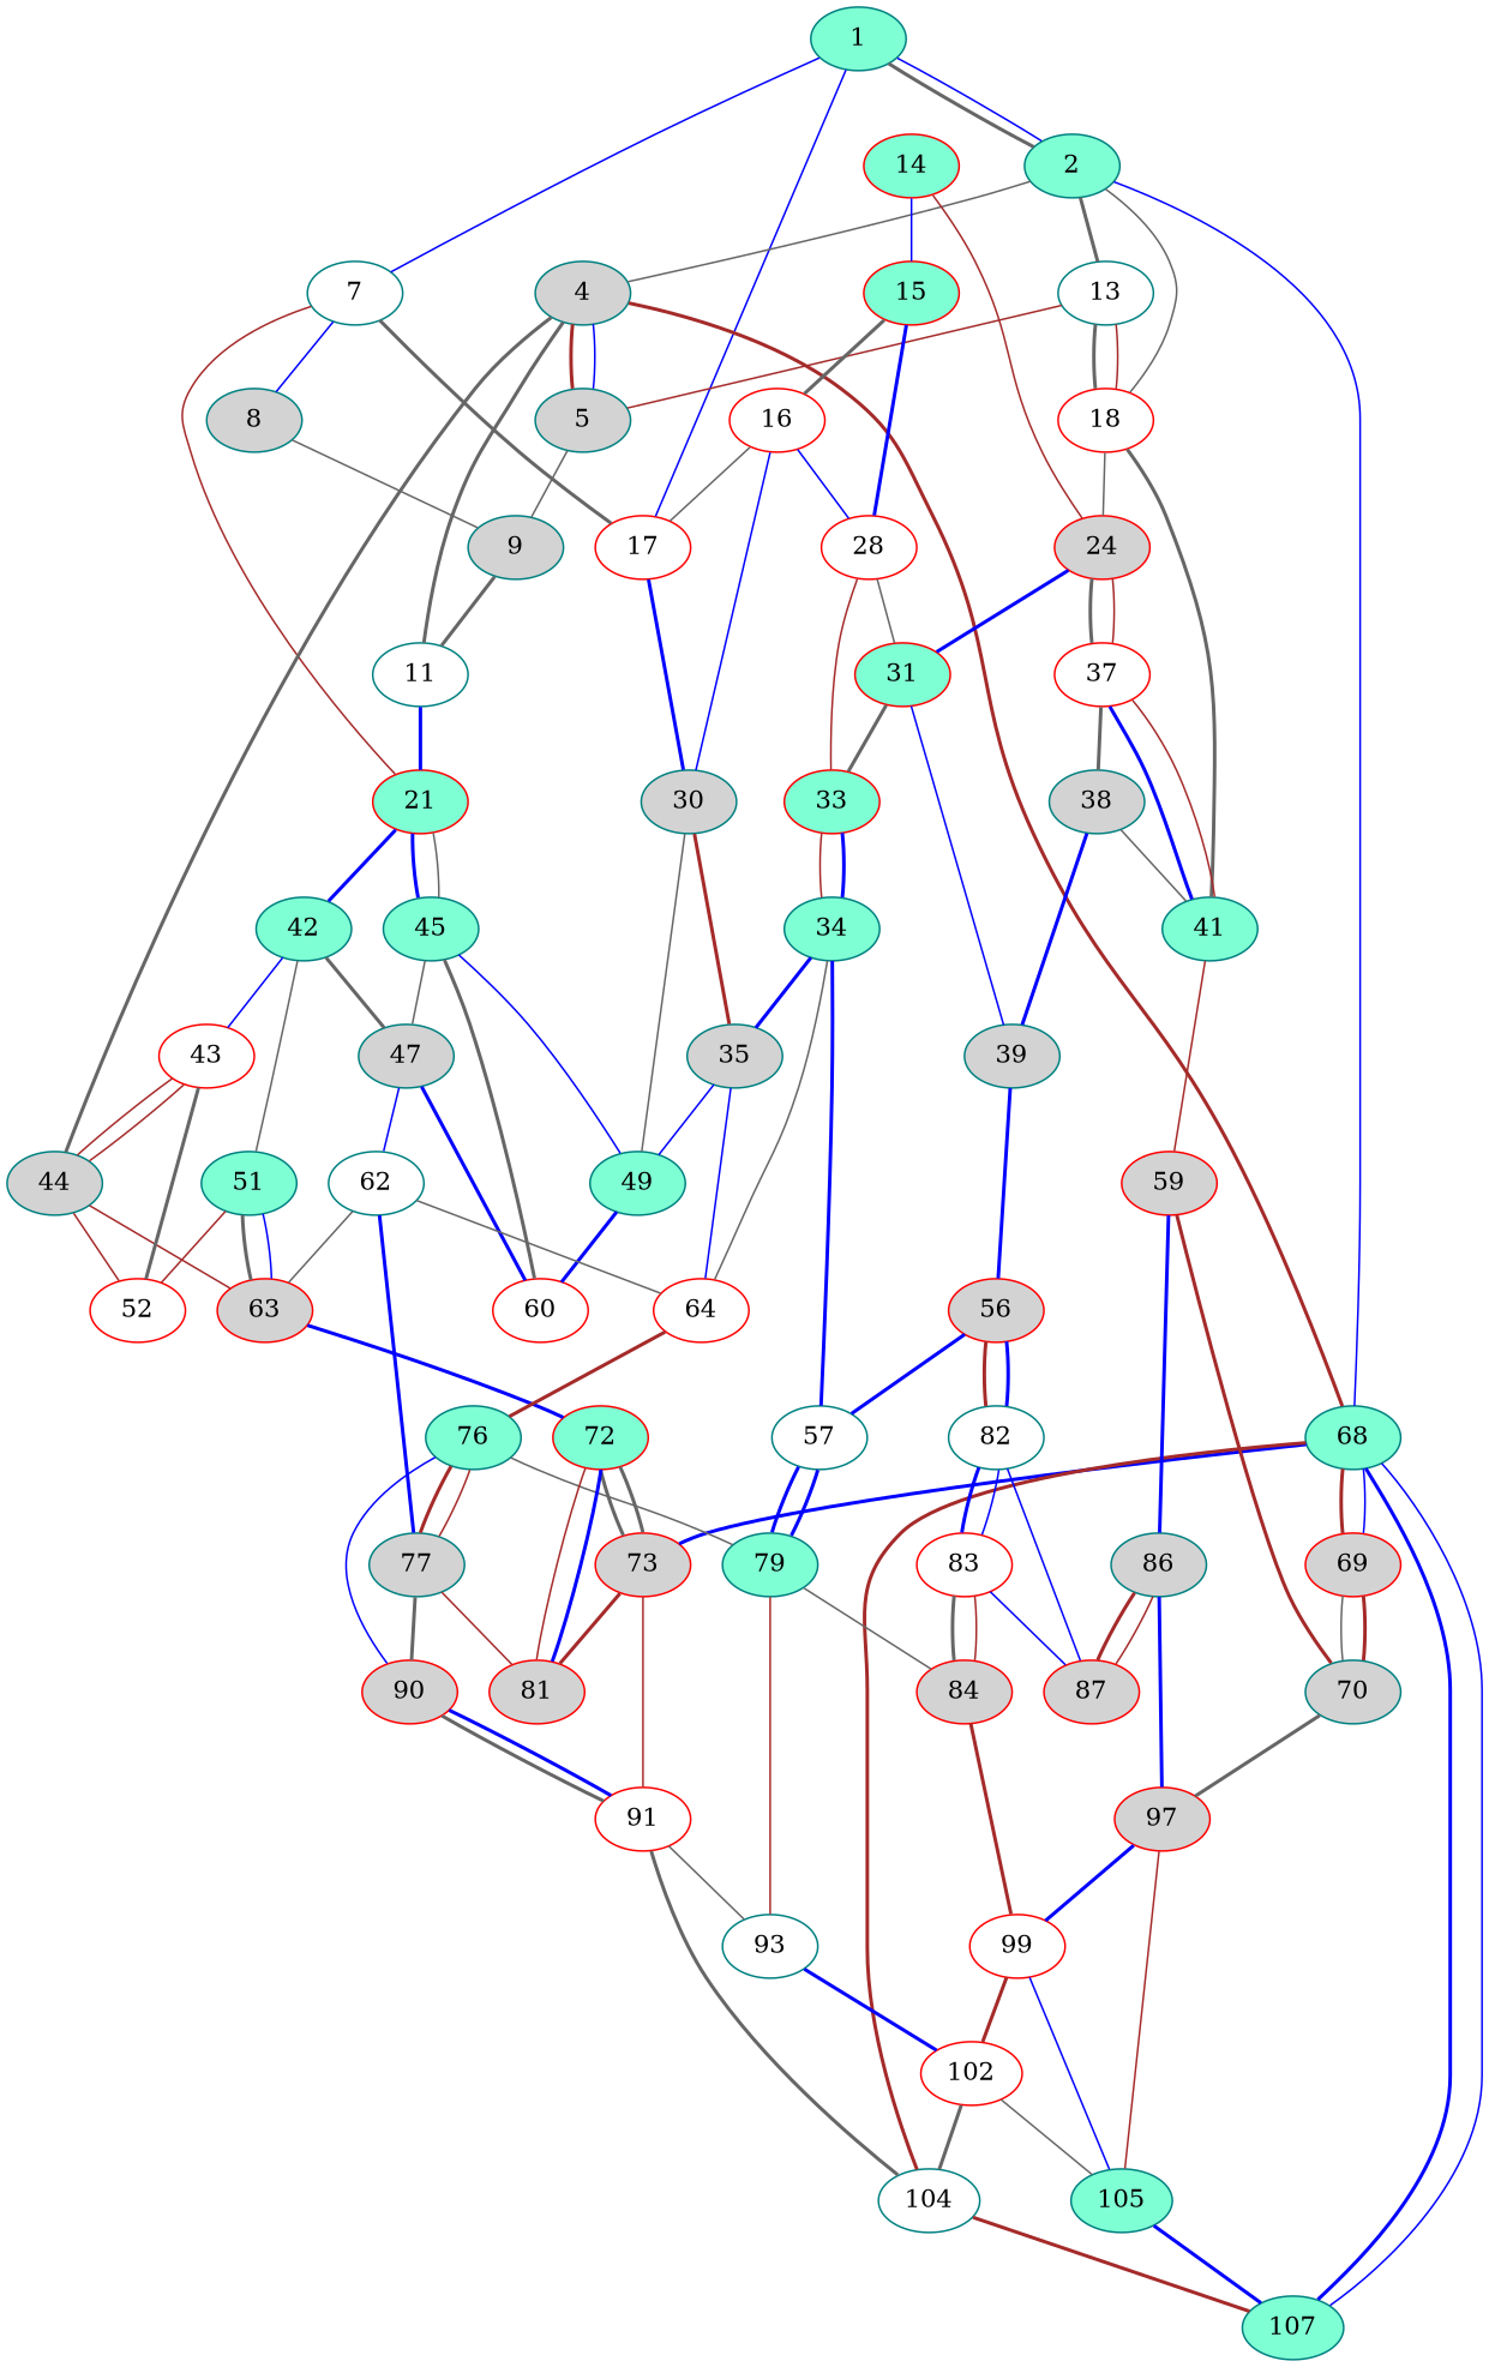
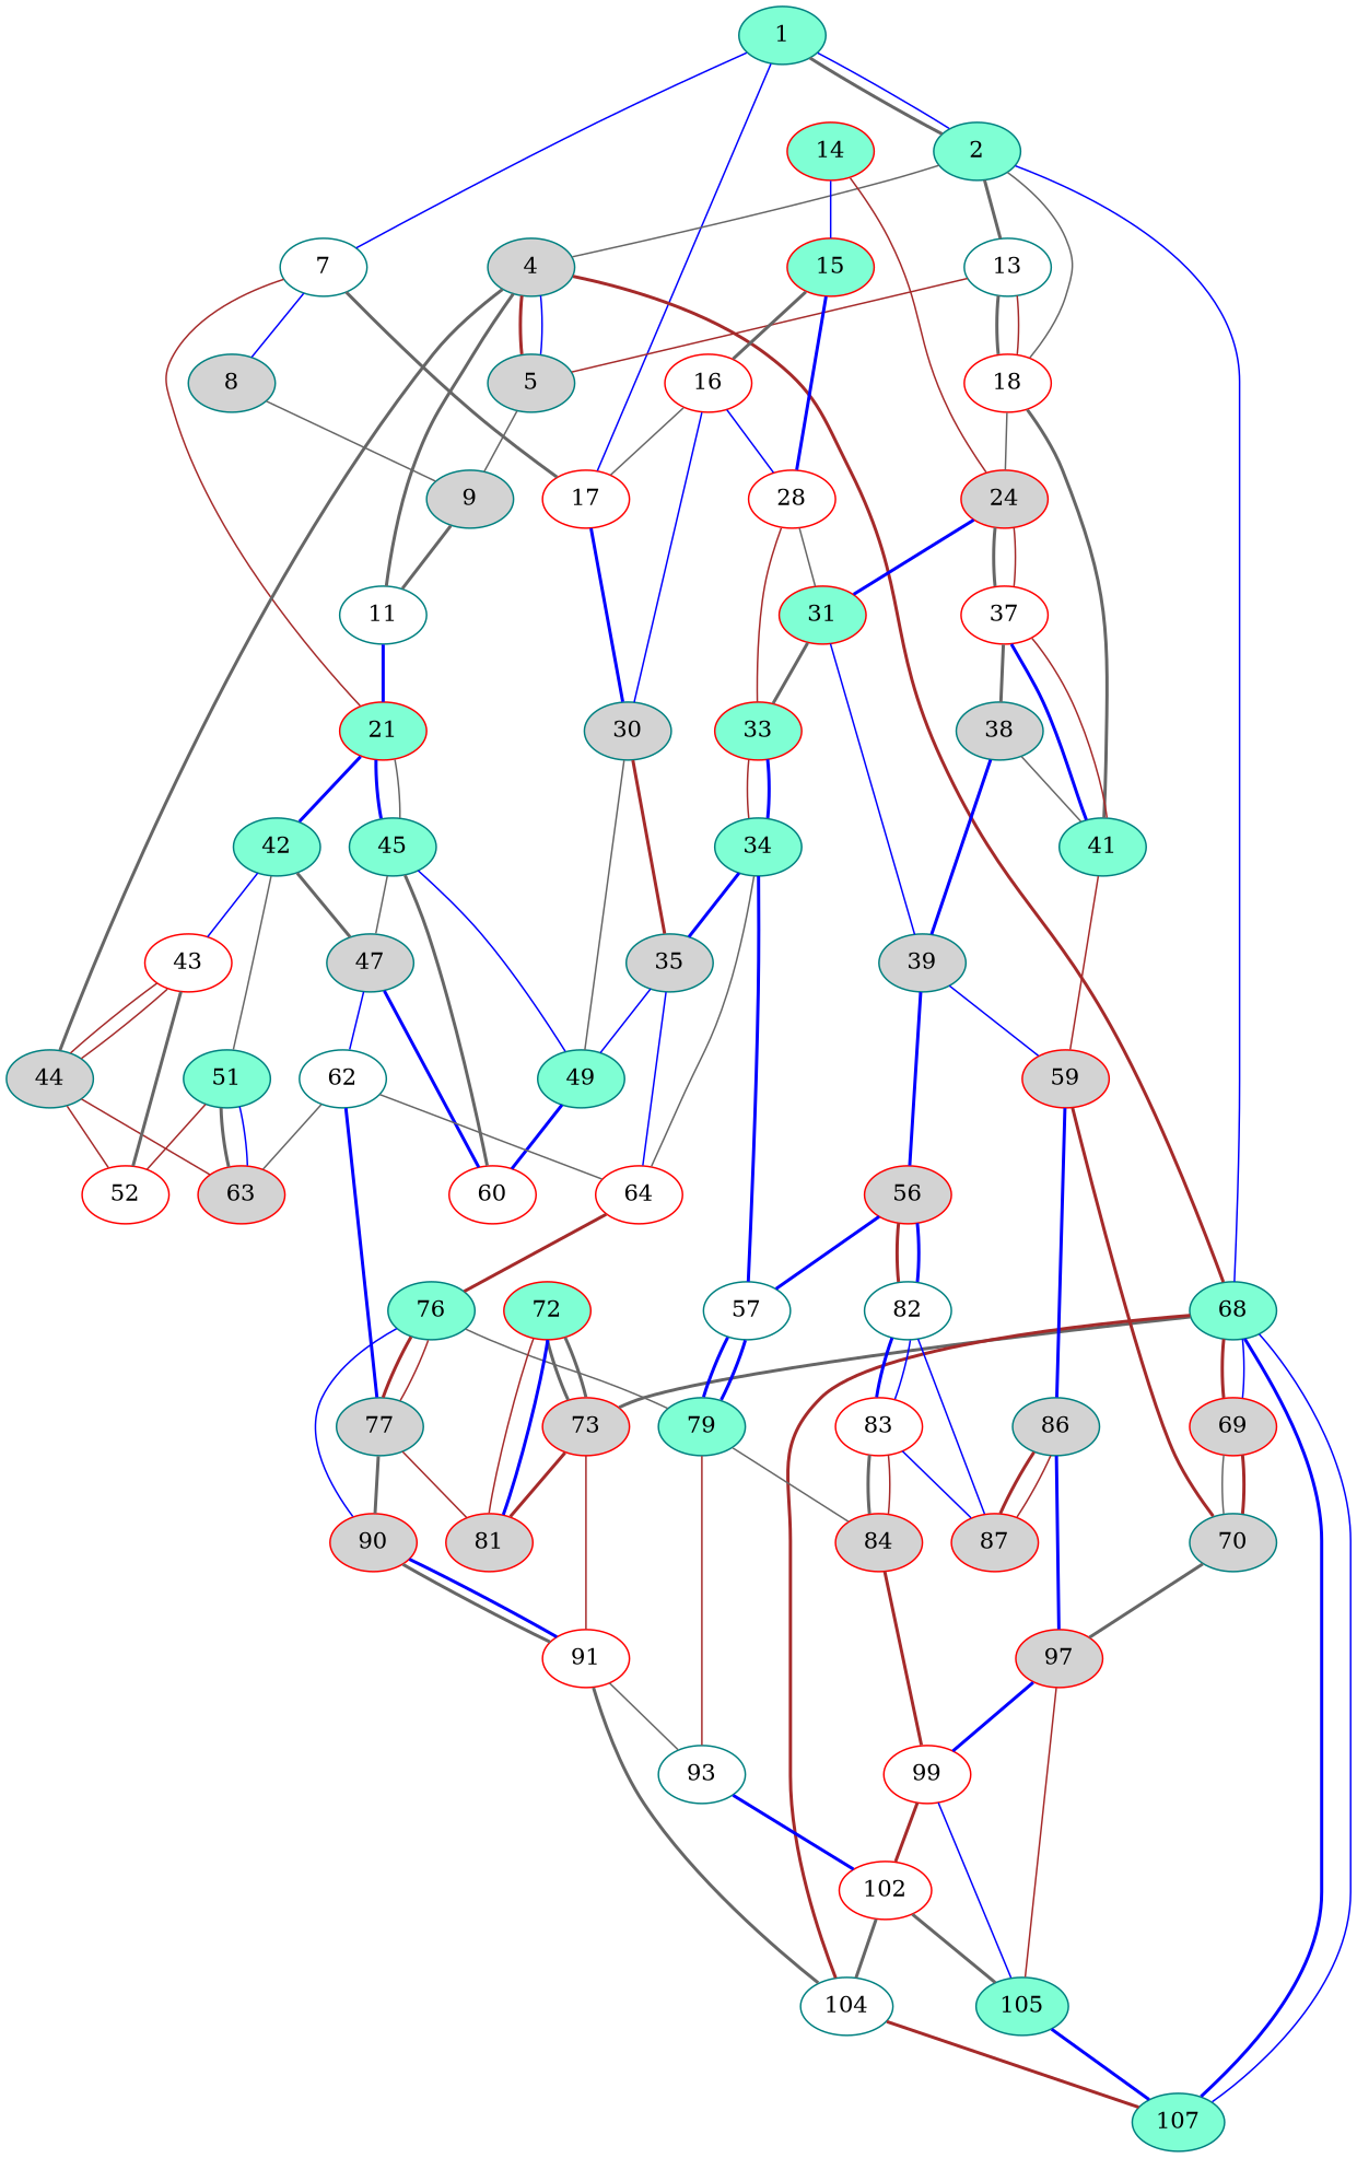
  graph {
    node [color=teal fillcolor=lightgrey style=filled]
    edge [color=blue style=bold]
    1 [fillcolor=aquamarine super="+6"]
    2 [fillcolor=aquamarine super="+3"]
    7 [fillcolor=white super="+20"]
    17 [color=red fillcolor=white super="+23"]
    4 [super="+12"]
    13 [fillcolor=white]
    18 [color=red fillcolor=white super="+19"]
    68 [fillcolor=aquamarine super="+74"]
    8
    21 [color=red fillcolor=aquamarine super="+22"]
    30 [super="+36"]
    5
    11 [fillcolor=white]
    44 [super="+66"]
    24 [color=red super="+25"]
    41 [fillcolor=aquamarine super="+50"]
    69 [color=red]
    73 [color=red super="+92"]
    104 [fillcolor=white super="+108"]
    107 [fillcolor=aquamarine]
    9 [super="+10"]
    52 [color=red fillcolor=white]
    63 [color=red super="+67"]
    42 [fillcolor=aquamarine super="+48"]
    45 [fillcolor=aquamarine super="+46"]
    14 [color=red fillcolor=aquamarine super="+26"]
    15 [color=red fillcolor=aquamarine super="+27"]
    16 [color=red fillcolor=white super="+29"]
    28 [color=red fillcolor=white super="+32"]
    31 [color=red fillcolor=aquamarine super="+40"]
    37 [color=red fillcolor=white]
    33 [color=red fillcolor=aquamarine]
    35 [super="+53"]
    49 [fillcolor=aquamarine super="+54"]
    59 [color=red super="+71"]
    43 [color=red fillcolor=white]
    47 [super="+61"]
    51 [fillcolor=aquamarine]
    60 [color=red fillcolor=white]
    39 [super="+55"]
    38
    34 [fillcolor=aquamarine super="+58"]
    64 [color=red fillcolor=white super="+65"]
    56 [color=red]
    57 [fillcolor=white]
    79 [fillcolor=aquamarine super="+85"]
    76 [fillcolor=aquamarine super="+80"]
    82 [fillcolor=white]
    70 [super="+100"]
    86 [super="+96"]
    62 [fillcolor=white super="+75"]
    72 [color=red fillcolor=aquamarine]
    77 [super="+78"]
    83 [color=red fillcolor=white super="+89"]
    87 [color=red super="+88"]
    84 [color=red super="+95"]
    93 [fillcolor=white]
    97 [color=red super="+98"]
    81 [color=red]
    90 [color=red]
    91 [color=red fillcolor=white super="+94"]
    99 [color=red fillcolor=white super="+101"]
    105 [fillcolor=aquamarine super="+106"]
    102 [color=red fillcolor=white super="+103"]
    1 -- 2 [color=gray40]
    1 -- 2 [style=solid]
    1 -- 7 [style=solid]
    1 -- 17 [style=solid]
    2 -- 4 [color=gray40 style=solid]
    2 -- 13 [color=gray40]
    2 -- 18 [color=gray40 style=solid]
    2 -- 68 [style=solid]
    7 -- 17 [color=gray40]
    7 -- 8 [style=solid]
    7 -- 21 [color=brown style=solid]
    17 -- 30
    4 -- 68 [color=brown]
    4 -- 5 [color=brown]
    4 -- 5 [style=solid]
    4 -- 11 [color=gray40]
    4 -- 44 [color=gray40]
    13 -- 18 [color=gray40]
    13 -- 18 [color=brown style=solid]
    13 -- 5 [color=brown style=solid]
    18 -- 24 [color=gray40 style=solid]
    18 -- 41 [color=gray40]
    68 -- 69 [color=brown]
    68 -- 69 [style=solid]
-   68 -- 73
+   68 -- 73 [color=gray40]
    68 -- 104 [color=brown]
    68 -- 107
    68 -- 107 [style=solid]
    8 -- 9 [color=gray40 style=solid weight=2]
    21 -- 42
    21 -- 45
    21 -- 45 [color=gray40 style=solid]
    30 -- 35 [color=brown]
    30 -- 49 [color=gray40 style=solid]
    5 -- 9 [color=gray40 style=solid]
    11 -- 21
    44 -- 52 [color=brown style=solid]
    44 -- 63 [color=brown style=solid]
    24 -- 31
    24 -- 37 [color=gray40]
    24 -- 37 [color=brown style=solid]
    41 -- 59 [color=brown style=solid]
    69 -- 70 [color=gray40 style=solid weight=2]
    69 -- 70 [color=brown]
    73 -- 81 [color=brown]
    73 -- 91 [color=brown style=solid]
    104 -- 107 [color=brown]
    9 -- 11 [color=gray40]
-   63 -- 72
    42 -- 43 [style=solid]
    42 -- 47 [color=gray40]
    42 -- 51 [color=gray40 style=solid]
    45 -- 49 [style=solid]
    45 -- 47 [color=gray40 style=solid]
    45 -- 60 [color=gray40]
    14 -- 24 [color=brown style=solid]
    14 -- 15 [style=solid weight=2]
    15 -- 16 [color=gray40]
    15 -- 28
    16 -- 17 [color=gray40 style=solid]
    16 -- 30 [style=solid]
    16 -- 28 [style=solid]
    28 -- 31 [color=gray40 style=solid]
    28 -- 33 [color=brown style=solid]
    31 -- 33 [color=gray40]
    31 -- 39 [style=solid]
    37 -- 41
    37 -- 41 [color=brown style=solid]
    37 -- 38 [color=gray40]
    33 -- 34 [color=brown style=solid]
    33 -- 34
    35 -- 49 [style=solid]
    35 -- 64 [style=solid]
    49 -- 60
    59 -- 70 [color=brown]
    59 -- 86
    43 -- 44 [color=brown style=solid]
    43 -- 44 [color=brown style=solid]
    43 -- 52 [color=gray40]
    47 -- 60
    47 -- 62 [style=solid]
    51 -- 52 [color=brown style=solid]
    51 -- 63 [color=gray40]
    51 -- 63 [style=solid]
+   39 -- 59 [style=solid]
    39 -- 56
    38 -- 41 [color=gray40 style=solid]
    38 -- 39
    34 -- 35
    34 -- 64 [color=gray40 style=solid]
    34 -- 57
    64 -- 76 [color=brown]
    56 -- 57
    56 -- 82 [color=brown]
    56 -- 82
    57 -- 79
    57 -- 79
    79 -- 84 [color=gray40 style=solid]
    79 -- 93 [color=brown style=solid]
    76 -- 79 [color=gray40 style=solid]
    76 -- 77 [color=brown]
    76 -- 77 [color=brown style=solid]
    76 -- 90 [style=solid]
    82 -- 83
    82 -- 83 [style=solid]
    82 -- 87 [style=solid]
    70 -- 97 [color=gray40]
    86 -- 87 [color=brown weight=2]
    86 -- 87 [color=brown style=solid]
    86 -- 97
    62 -- 63 [color=gray40 style=solid]
    62 -- 64 [color=gray40 style=solid]
    62 -- 77
    72 -- 73 [color=gray40]
    72 -- 73 [color=gray40]
    72 -- 81 [color=brown style=solid]
    72 -- 81
    77 -- 81 [color=brown style=solid]
    77 -- 90 [color=gray40]
    83 -- 87 [style=solid]
    83 -- 84 [color=gray40 weight=2]
    83 -- 84 [color=brown style=solid]
    84 -- 99 [color=brown]
    93 -- 102
    97 -- 99
    97 -- 105 [color=brown style=solid]
    90 -- 91 [color=gray40]
    90 -- 91
    91 -- 104 [color=gray40]
    91 -- 93 [color=gray40 style=solid]
    99 -- 105 [style=solid]
    99 -- 102 [color=brown]
    105 -- 107
    102 -- 104 [color=gray40]
-   102 -- 105 [color=gray40 style=solid]
+   102 -- 105 [color=gray40]
  }
